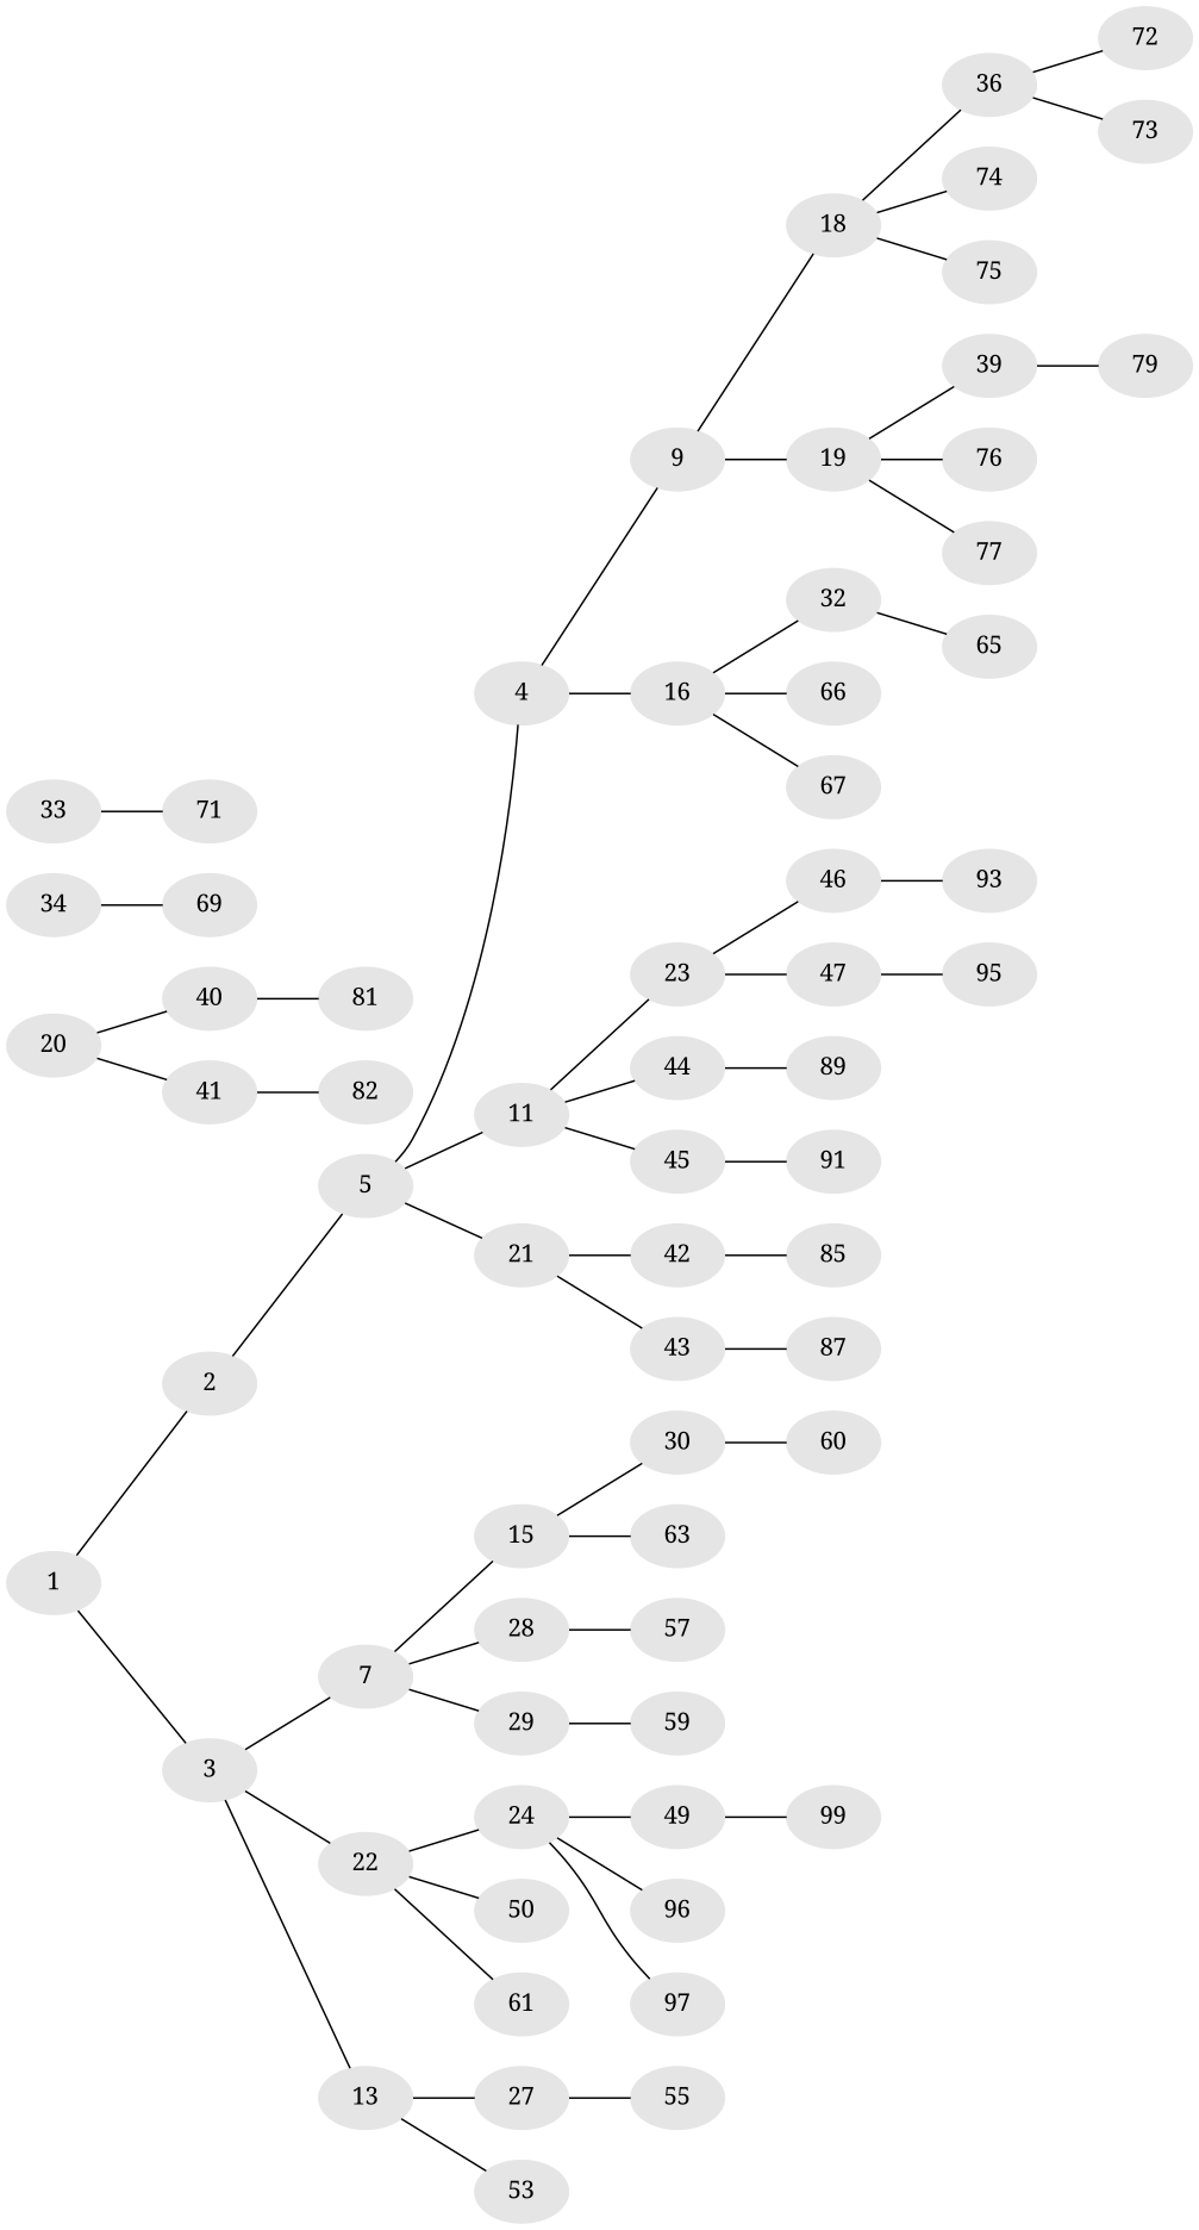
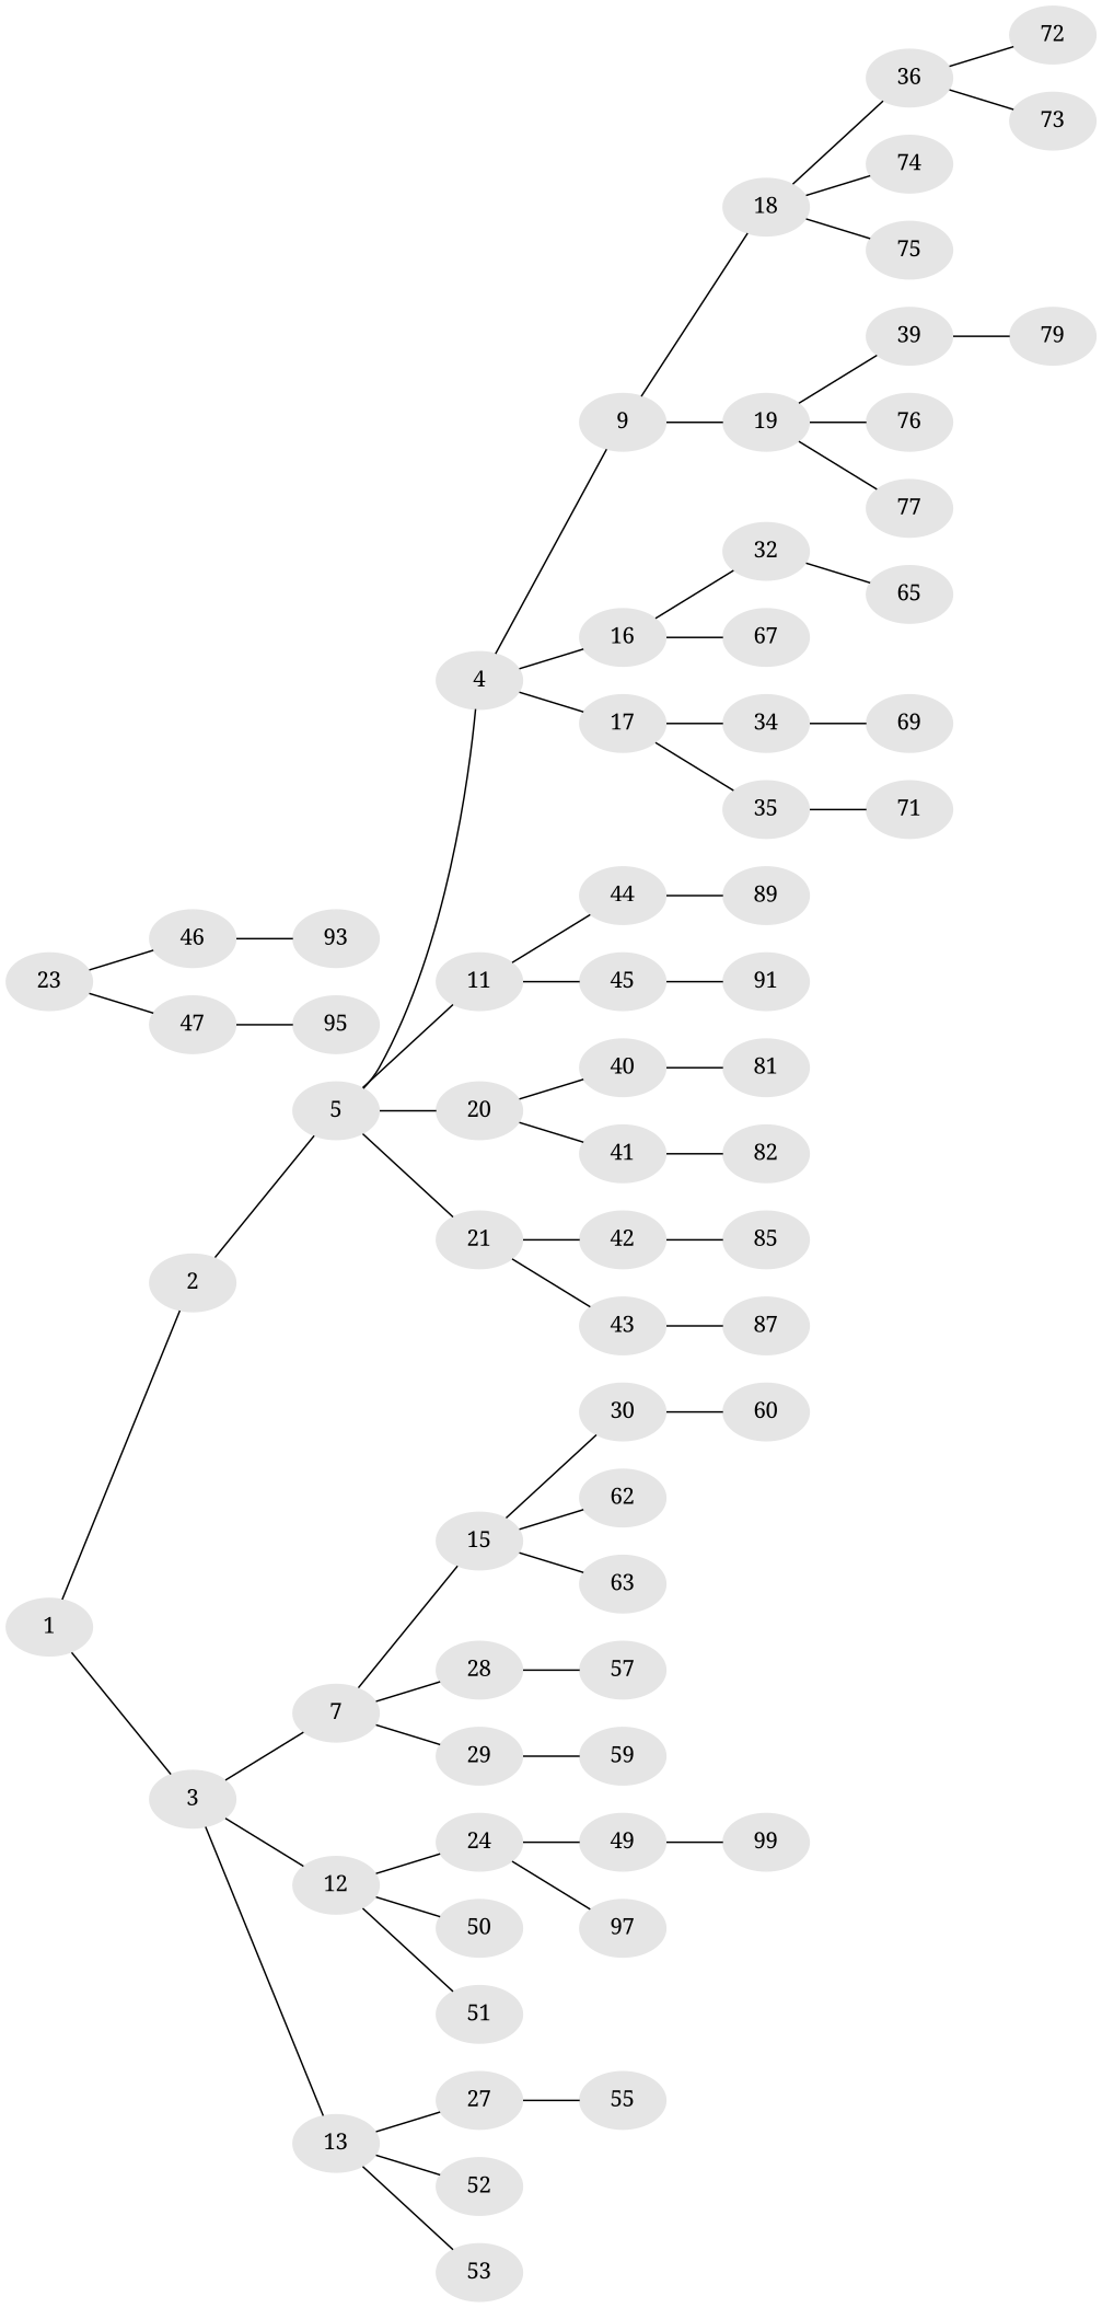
  graph {
    fontname="Noto Serif"
    rankdir=LR
    node [color=gray90 fontname="Noto Serif" latent=0.2 style=filled]
    edge [fontname="Noto Serif"]
    2 [latent=1]
    5 [latent=0.5 super="+10"]
    1 [latent=""]
    3 [latent=1 super="+6"]
    7 [latent=0.5 super="+14"]
-   12 [latent=0.333333 super="+25" label=22]
+   12 [latent=0.333333 super="+25"]
    13 [latent=0.333333 super="+26"]
    4 [latent=0.5 super="+8"]
    9 [latent=0.333333]
    16 [latent=0.25 super="+33"]
+   17 [latent=0.25]
    11 [latent=0.333333 super="+22"]
    20 [latent=0.25]
    21 [latent=0.25]
    15 [latent=0.333333 super="+31"]
    28 [latent=0.25 super="+56"]
    29 [latent=0.25 super="+58"]
    24 [latent=0.25 super="+48"]
    50 [super="+100"]
-   51 [label=61]
+   51
    27 [latent=0.25 super="+54"]
+   52
    53
    18 [latent=0.25 super="+37"]
    19 [latent=0.25 super="+38"]
    32 [super="+64"]
-   66 [latent=0.166667]
    67 [latent=0.166667]
    34 [super="+68"]
-   35 [super="+70" label=33]
+   35 [super="+70"]
    23 [latent=0.25]
    44 [super="+88"]
    45 [super="+90"]
    40 [super="+80"]
    41 [super="+83"]
    42 [super="+84"]
    43 [super="+86"]
    30 [latent=0.25 super="+61"]
+   62
    63
    57
    59
    36
    74 [latent=0.166667]
    75 [latent=0.166667]
    39 [super="+78"]
    76 [latent=0.166667]
    77 [latent=0.166667]
    46 [super="+93"]
    47 [super="+94"]
    89 [latent=0.166667]
    91 [latent=0.166667]
    49 [super="+98"]
-   96 [latent=0.166667]
    97 [latent=0.166667]
    55
    60
    65 [latent=0.166667]
    69 [latent=0.166667]
    71 [latent=0.166667]
    72 [latent=0.166667]
    73 [latent=0.166667]
    79 [latent=0.166667]
    81 [latent=0.166667]
    82 [latent=0.166667]
    85 [latent=0.166667]
    87 [latent=0.166667]
    n68 [label=93 latent=0.166667]
    95 [latent=0.166667]
    99 [latent=0.166667]
    2 -- 5
    5 -- 4
    5 -- 11
+   5 -- 20
    5 -- 21
    1 -- 2
    1 -- 3
    3 -- 7
    3 -- 12
    3 -- 13
    7 -- 15
    7 -- 28
    7 -- 29
    12 -- 24
    12 -- 50
    12 -- 51
    13 -- 27
+   13 -- 52
    13 -- 53
    4 -- 9
    4 -- 16
+   4 -- 17
    9 -- 18
    9 -- 19
    16 -- 32
-   16 -- 66
    16 -- 67
-   11 -- 23
+   17 -- 34
+   17 -- 35
    11 -- 44
    11 -- 45
    20 -- 40
    20 -- 41
    21 -- 42
    21 -- 43
    15 -- 30
+   15 -- 62
    15 -- 63
    28 -- 57
    29 -- 59
    24 -- 49
-   24 -- 96
    24 -- 97
    27 -- 55
    18 -- 36
    18 -- 74
    18 -- 75
    19 -- 39
    19 -- 76
    19 -- 77
    32 -- 65
    34 -- 69
    35 -- 71
    23 -- 46
    23 -- 47
    44 -- 89
    45 -- 91
    40 -- 81
    41 -- 82
    42 -- 85
    43 -- 87
    30 -- 60
    36 -- 72
    36 -- 73
    39 -- 79
    46 -- n68
    47 -- 95
    49 -- 99
  }
